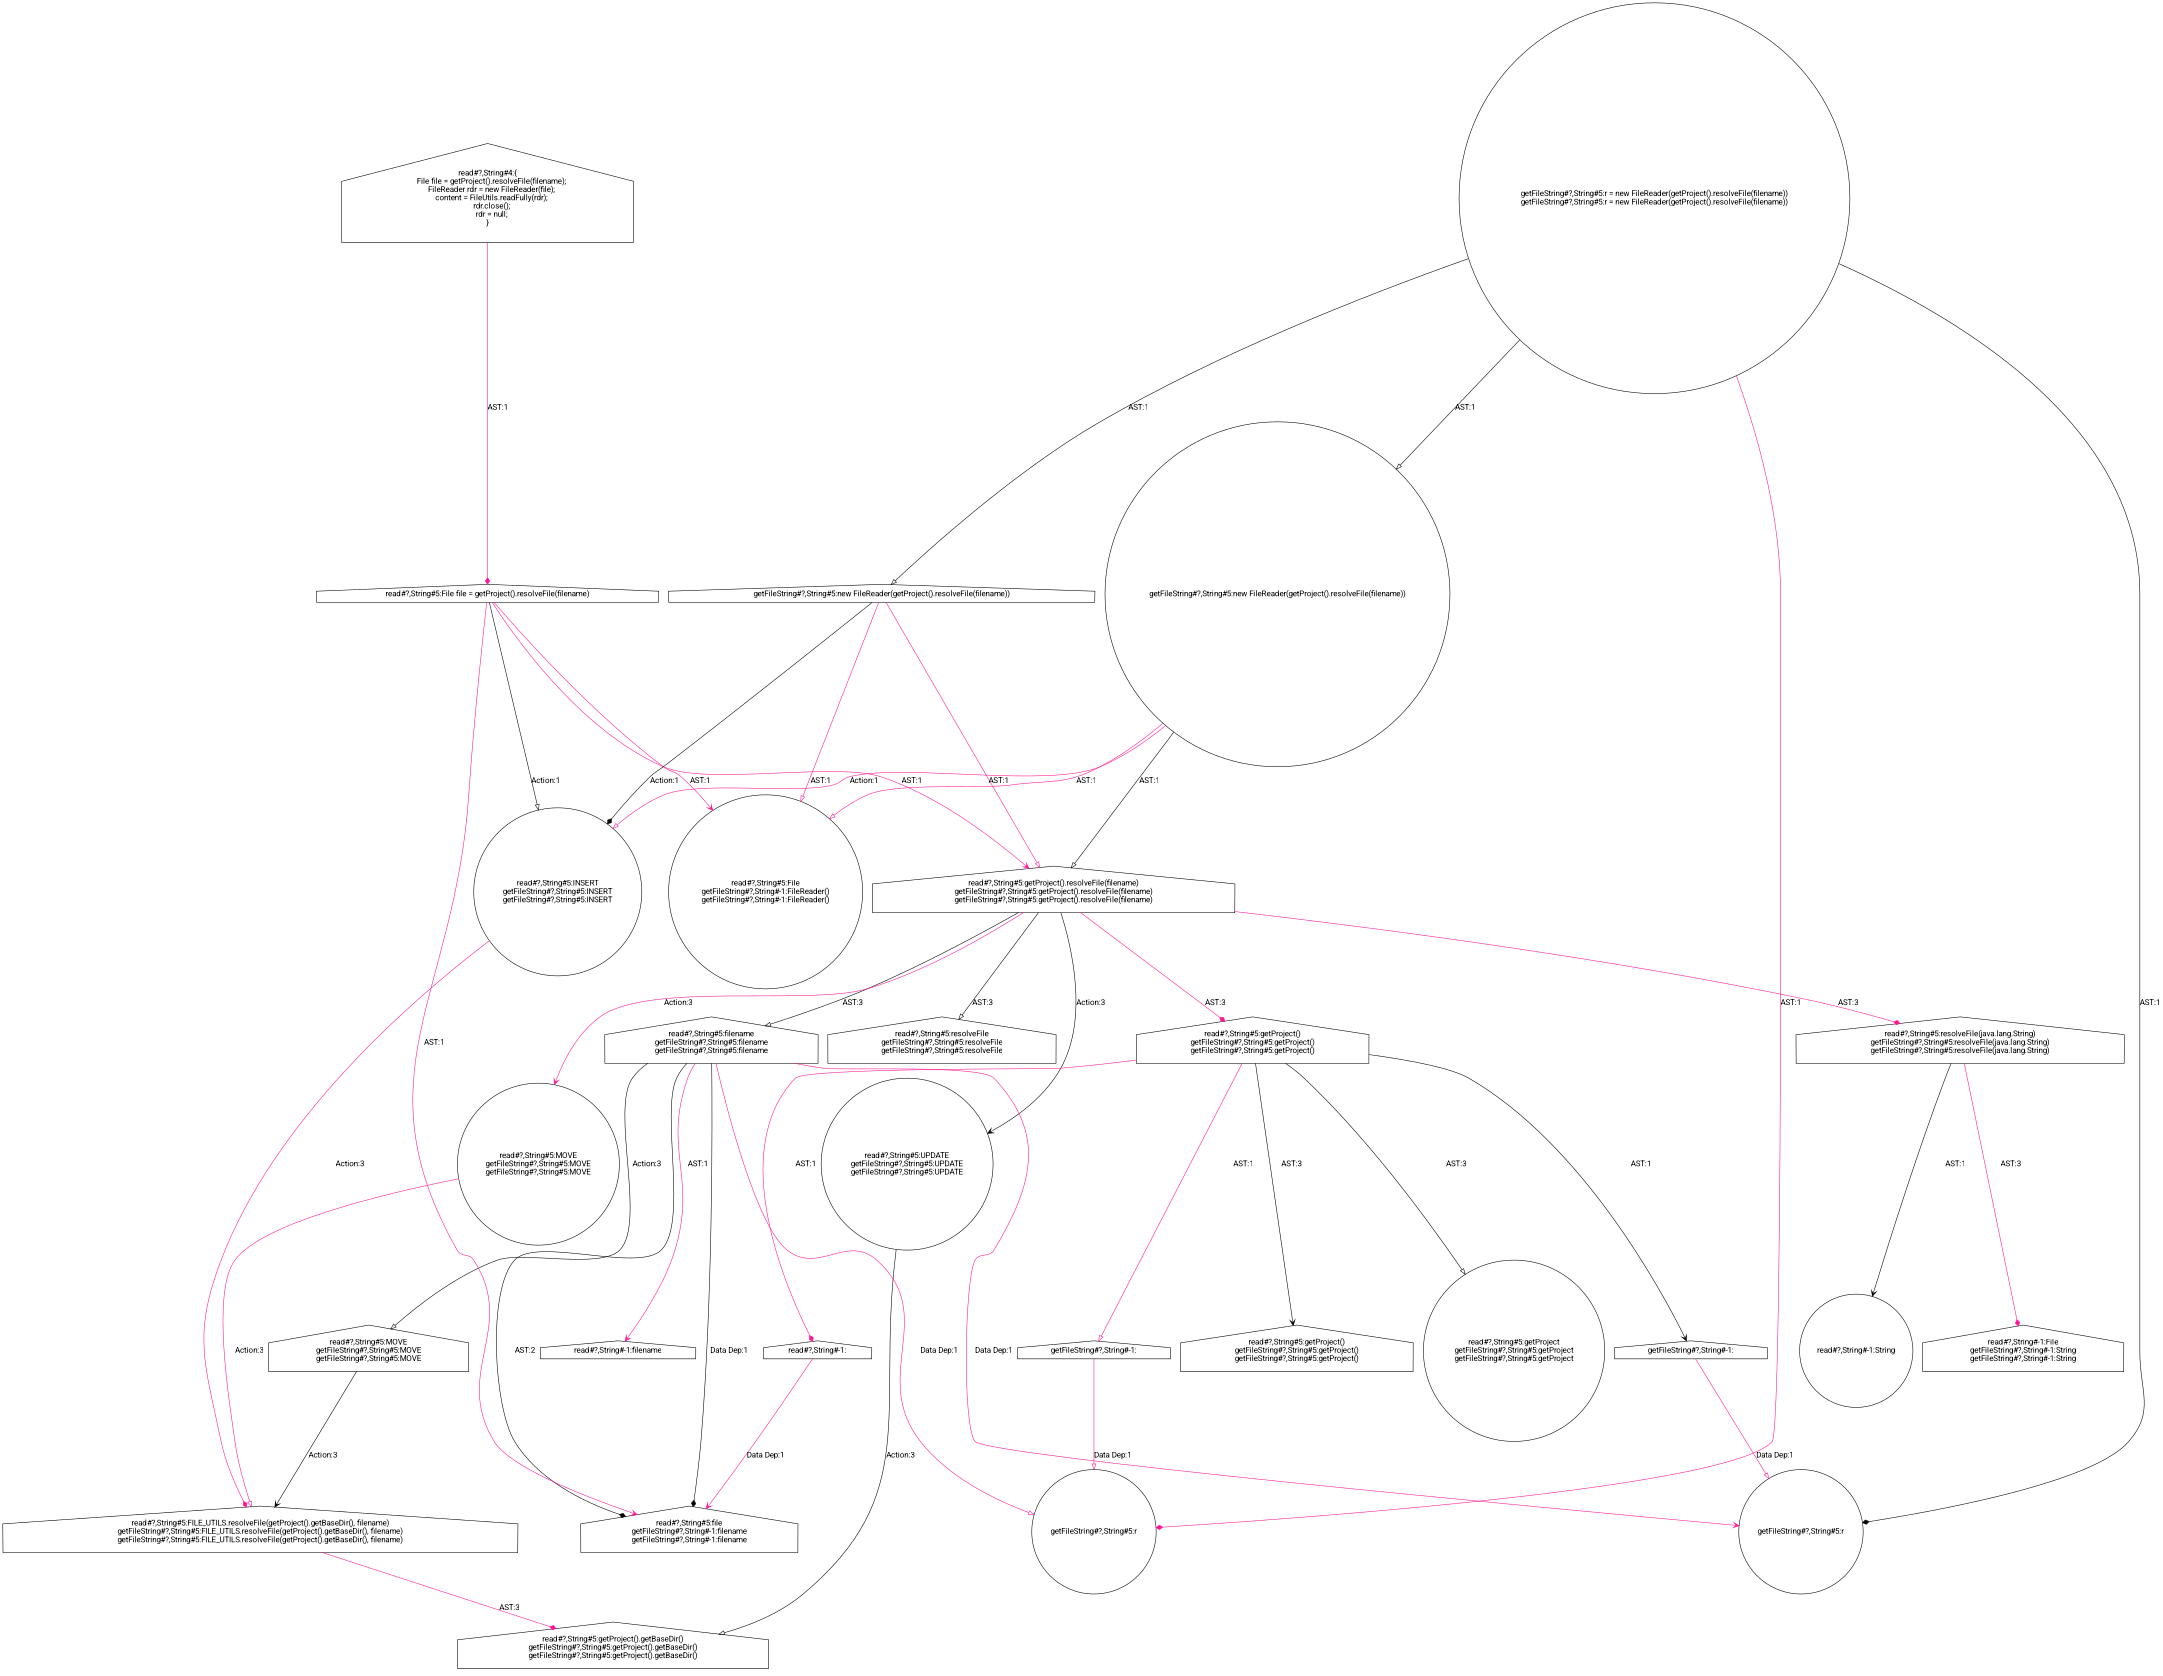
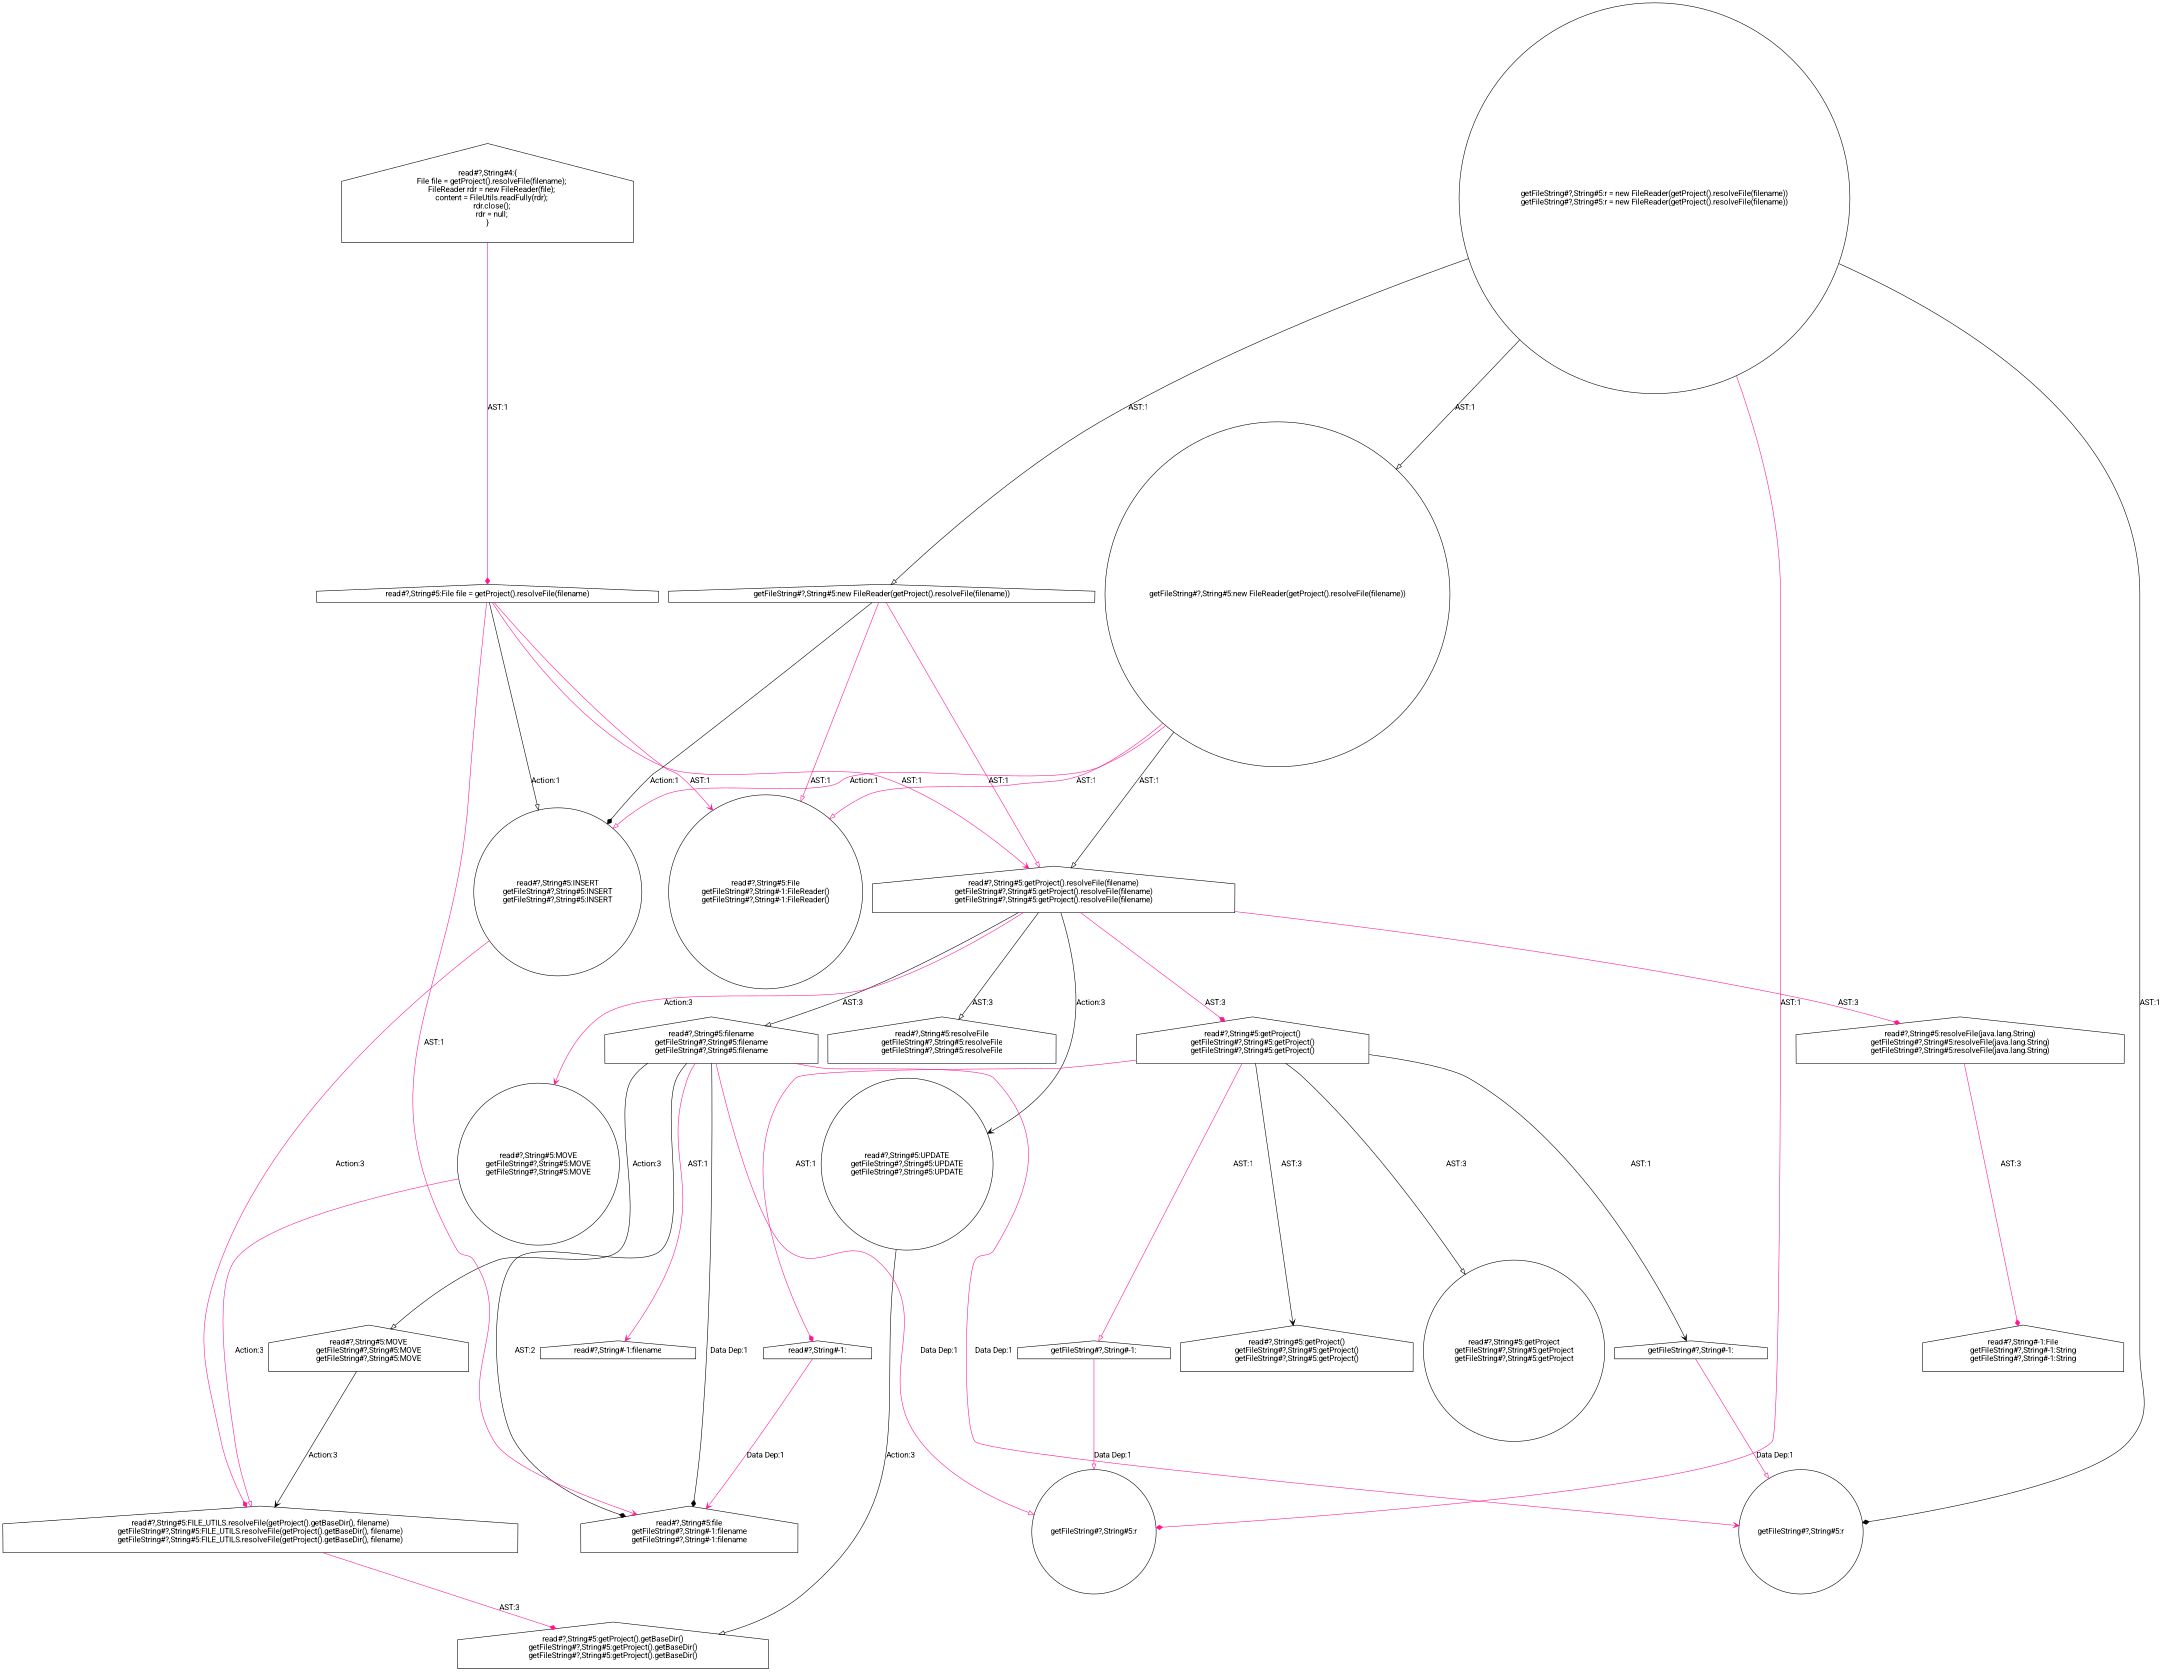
  digraph {
    fontname=Roboto
    node [shape=house fontname=Roboto]
    edge [color=deeppink arrowhead=onormal fontname=Roboto]
    n1 [label="read#?,String#5:UPDATE\ngetFileString#?,String#5:UPDATE\ngetFileString#?,String#5:UPDATE" shape=circle]
    n2 [label="read#?,String#5:getProject().getBaseDir()\ngetFileString#?,String#5:getProject().getBaseDir()\ngetFileString#?,String#5:getProject().getBaseDir()"]
    n3 [label="read#?,String#5:getProject().resolveFile(filename)\ngetFileString#?,String#5:getProject().resolveFile(filename)\ngetFileString#?,String#5:getProject().resolveFile(filename)"]
    n4 [label="read#?,String#5:resolveFile\ngetFileString#?,String#5:resolveFile\ngetFileString#?,String#5:resolveFile"]
    n5 [label="read#?,String#5:getProject()\ngetFileString#?,String#5:getProject()\ngetFileString#?,String#5:getProject()"]
    n6 [label="read#?,String#5:resolveFile(java.lang.String)\ngetFileString#?,String#5:resolveFile(java.lang.String)\ngetFileString#?,String#5:resolveFile(java.lang.String)"]
    n7 [label="read#?,String#5:filename\ngetFileString#?,String#5:filename\ngetFileString#?,String#5:filename"]
    n8 [label="read#?,String#5:MOVE\ngetFileString#?,String#5:MOVE\ngetFileString#?,String#5:MOVE" shape=circle]
    n9 [label="read#?,String#5:File file = getProject().resolveFile(filename)"]
    n10 [label="read#?,String#5:file\ngetFileString#?,String#-1:filename\ngetFileString#?,String#-1:filename"]
    n11 [label="read#?,String#5:File\ngetFileString#?,String#-1:FileReader()\ngetFileString#?,String#-1:FileReader()" shape=circle]
    n12 [label="read#?,String#5:INSERT\ngetFileString#?,String#5:INSERT\ngetFileString#?,String#5:INSERT" shape=circle]
    n13 [label="read#?,String#4:\{\n    File file = getProject().resolveFile(filename);\n    FileReader rdr = new FileReader(file);\n    content = FileUtils.readFully(rdr);\n    rdr.close();\n    rdr = null;\n\}"]
    n14 [label="read#?,String#5:FILE_UTILS.resolveFile(getProject().getBaseDir(), filename)\ngetFileString#?,String#5:FILE_UTILS.resolveFile(getProject().getBaseDir(), filename)\ngetFileString#?,String#5:FILE_UTILS.resolveFile(getProject().getBaseDir(), filename)"]
    n15 [label="read#?,String#5:getProject\ngetFileString#?,String#5:getProject\ngetFileString#?,String#5:getProject" shape=circle]
    n16 [label="read#?,String#-1:"]
    n17 [label="read#?,String#5:getProject()\ngetFileString#?,String#5:getProject()\ngetFileString#?,String#5:getProject()"]
    n18 [label="getFileString#?,String#-1:"]
    n19 [label="getFileString#?,String#-1:"]
    n20 [label="read#?,String#-1:File\ngetFileString#?,String#-1:String\ngetFileString#?,String#-1:String"]
-   n21 [label="read#?,String#-1:String" shape=circle]
    n22 [label="read#?,String#-1:filename"]
    n23 [label="read#?,String#5:MOVE\ngetFileString#?,String#5:MOVE\ngetFileString#?,String#5:MOVE"]
    n24 [label="getFileString#?,String#5:r" shape=circle]
    n25 [label="getFileString#?,String#5:r" shape=circle]
    n26 [label="getFileString#?,String#5:new FileReader(getProject().resolveFile(filename))"]
    n27 [label="getFileString#?,String#5:r = new FileReader(getProject().resolveFile(filename))\ngetFileString#?,String#5:r = new FileReader(getProject().resolveFile(filename))" shape=circle]
    n28 [label="getFileString#?,String#5:new FileReader(getProject().resolveFile(filename))" shape=circle]
    n1 -> n2 [label="Action:3" color=black]
    n3 -> n1 [label="Action:3" color=black arrowhead=vee]
    n3 -> n4 [label="AST:3" color=black]
    n3 -> n5 [label="AST:3" arrowhead=diamond]
    n3 -> n6 [label="AST:3" arrowhead=diamond]
    n3 -> n7 [label="AST:3" color=black]
    n3 -> n8 [label="Action:3" arrowhead=vee]
    n5 -> n15 [label="AST:3" color=black]
    n5 -> n16 [label="AST:1" arrowhead=diamond]
    n5 -> n17 [label="AST:3" color=black arrowhead=vee]
    n5 -> n18 [label="AST:1"]
    n5 -> n19 [label="AST:1" color=black arrowhead=vee]
    n6 -> n20 [label="AST:3" arrowhead=diamond]
-   n6 -> n21 [label="AST:1" color=black arrowhead=vee]
    n7 -> n10 [label="Data Dep:1" color=black arrowhead=diamond]
    n7 -> n10 [label="AST:2" color=black arrowhead=diamond]
    n7 -> n22 [label="AST:1" arrowhead=vee]
    n7 -> n23 [label="Action:3" color=black]
    n7 -> n24 [label="Data Dep:1"]
    n7 -> n25 [label="Data Dep:1" arrowhead=vee]
    n8 -> n14 [label="Action:3"]
    n9 -> n3 [label="AST:1" arrowhead=vee]
    n9 -> n10 [label="AST:1" arrowhead=vee]
    n9 -> n11 [label="AST:1" arrowhead=vee]
    n9 -> n12 [label="Action:1" color=black]
    n12 -> n14 [label="Action:3" arrowhead=diamond]
    n13 -> n9 [label="AST:1" arrowhead=diamond]
    n14 -> n2 [label="AST:3" arrowhead=diamond]
    n16 -> n10 [label="Data Dep:1" arrowhead=vee]
    n18 -> n24 [label="Data Dep:1"]
    n19 -> n25 [label="Data Dep:1"]
    n23 -> n14 [label="Action:3" color=black arrowhead=vee]
    n26 -> n3 [label="AST:1"]
    n26 -> n11 [label="AST:1"]
    n26 -> n12 [label="Action:1" color=black arrowhead=diamond]
    n27 -> n24 [label="AST:1" arrowhead=diamond]
    n27 -> n25 [label="AST:1" color=black arrowhead=diamond]
    n27 -> n26 [label="AST:1" color=black]
    n27 -> n28 [label="AST:1" color=black]
    n28 -> n3 [label="AST:1" color=black]
    n28 -> n11 [label="AST:1"]
    n28 -> n12 [label="Action:1"]
  }
